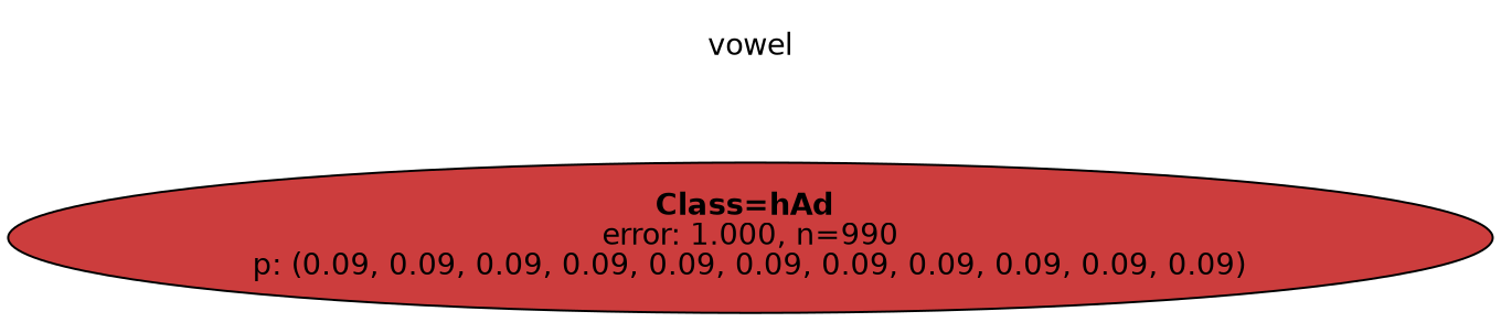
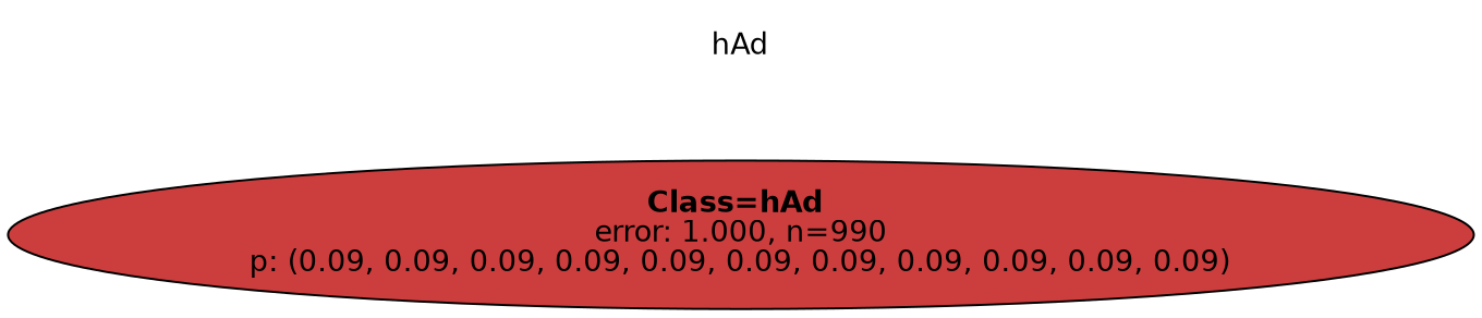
  digraph {
    nodesep=1
    ranksep=0.5
    splines=false
    node [color=black fontname=helvetica style=filled]
-   n1 [fillcolor=white label=vowel shape=plaintext]
+   n1 [fillcolor=white label=hAd shape=plaintext]
    n2 [fillcolor="0.000 0.7 0.800" label=<<b> Class=hAd </b> <br/> error: 1.000, n=990 <br/> p: (0.09, 0.09, 0.09, 0.09, 0.09, 0.09, 0.09, 0.09, 0.09, 0.09, 0.09) > shape=oval]
    n1 -> n2 [fontname=helvetica headport=n style=invis tailport=s]
  }
